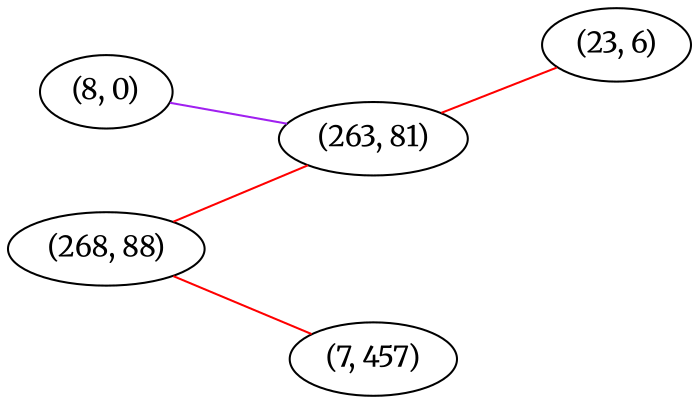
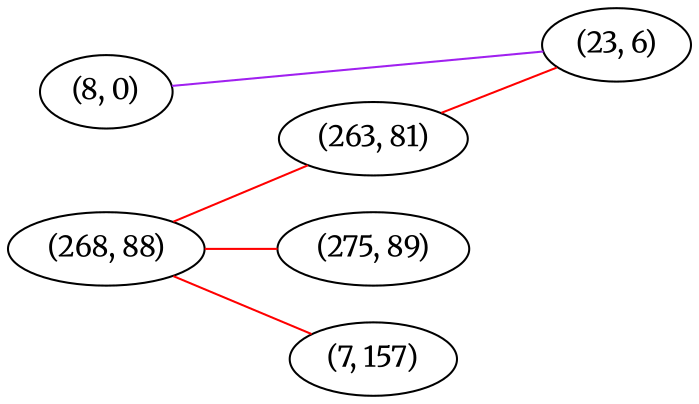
  graph {
    fontname=Merriweather
    rankdir=LR
    node [fontname=Merriweather]
    edge [color=red fontname=Merriweather weight=1]
    n1 [label="(8, 0)"]
    "(23, 6)"
    "(268, 88)"
+   "(275, 89)"
    "(263, 81)"
-   "(7, 157)" [label="(7, 457)"]
-   n1 -- "(263, 81)" [color=purple weight=4]
+   "(7, 157)"
+   n1 -- "(23, 6)" [color=purple weight=4]
+   "(268, 88)" -- "(275, 89)"
    "(268, 88)" -- "(263, 81)"
    "(268, 88)" -- "(7, 157)"
    "(263, 81)" -- "(23, 6)"
  }
